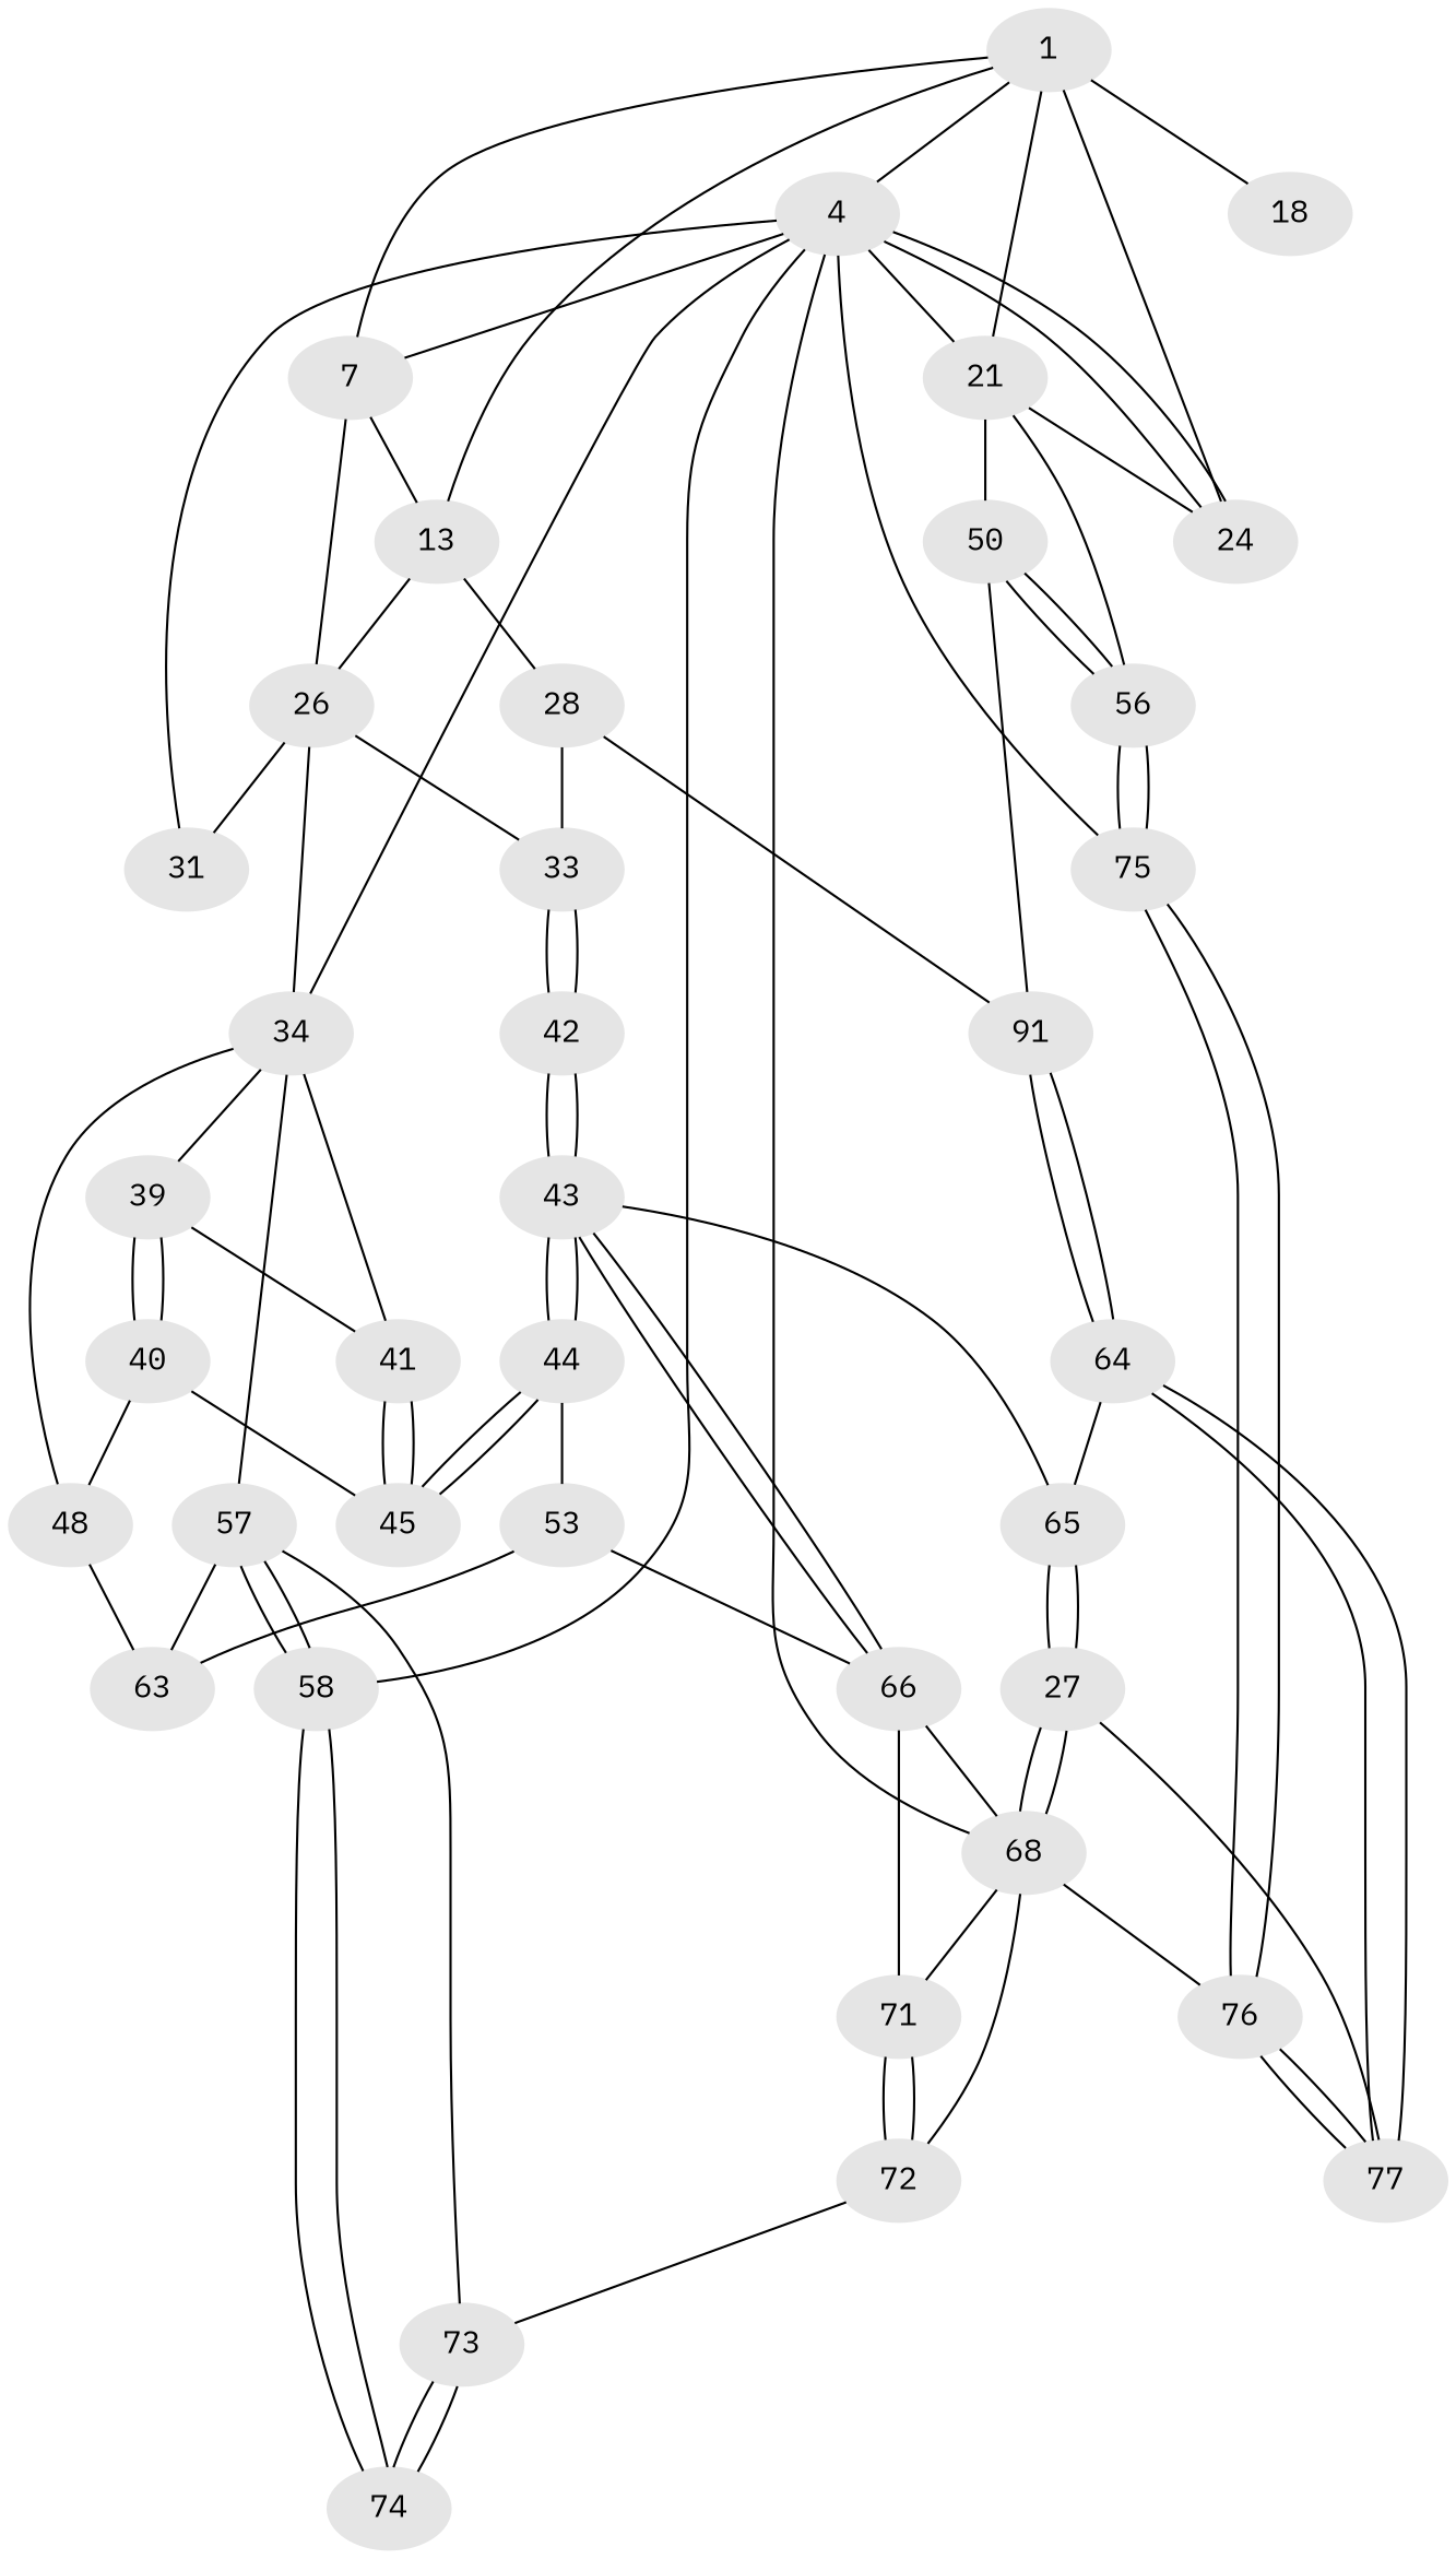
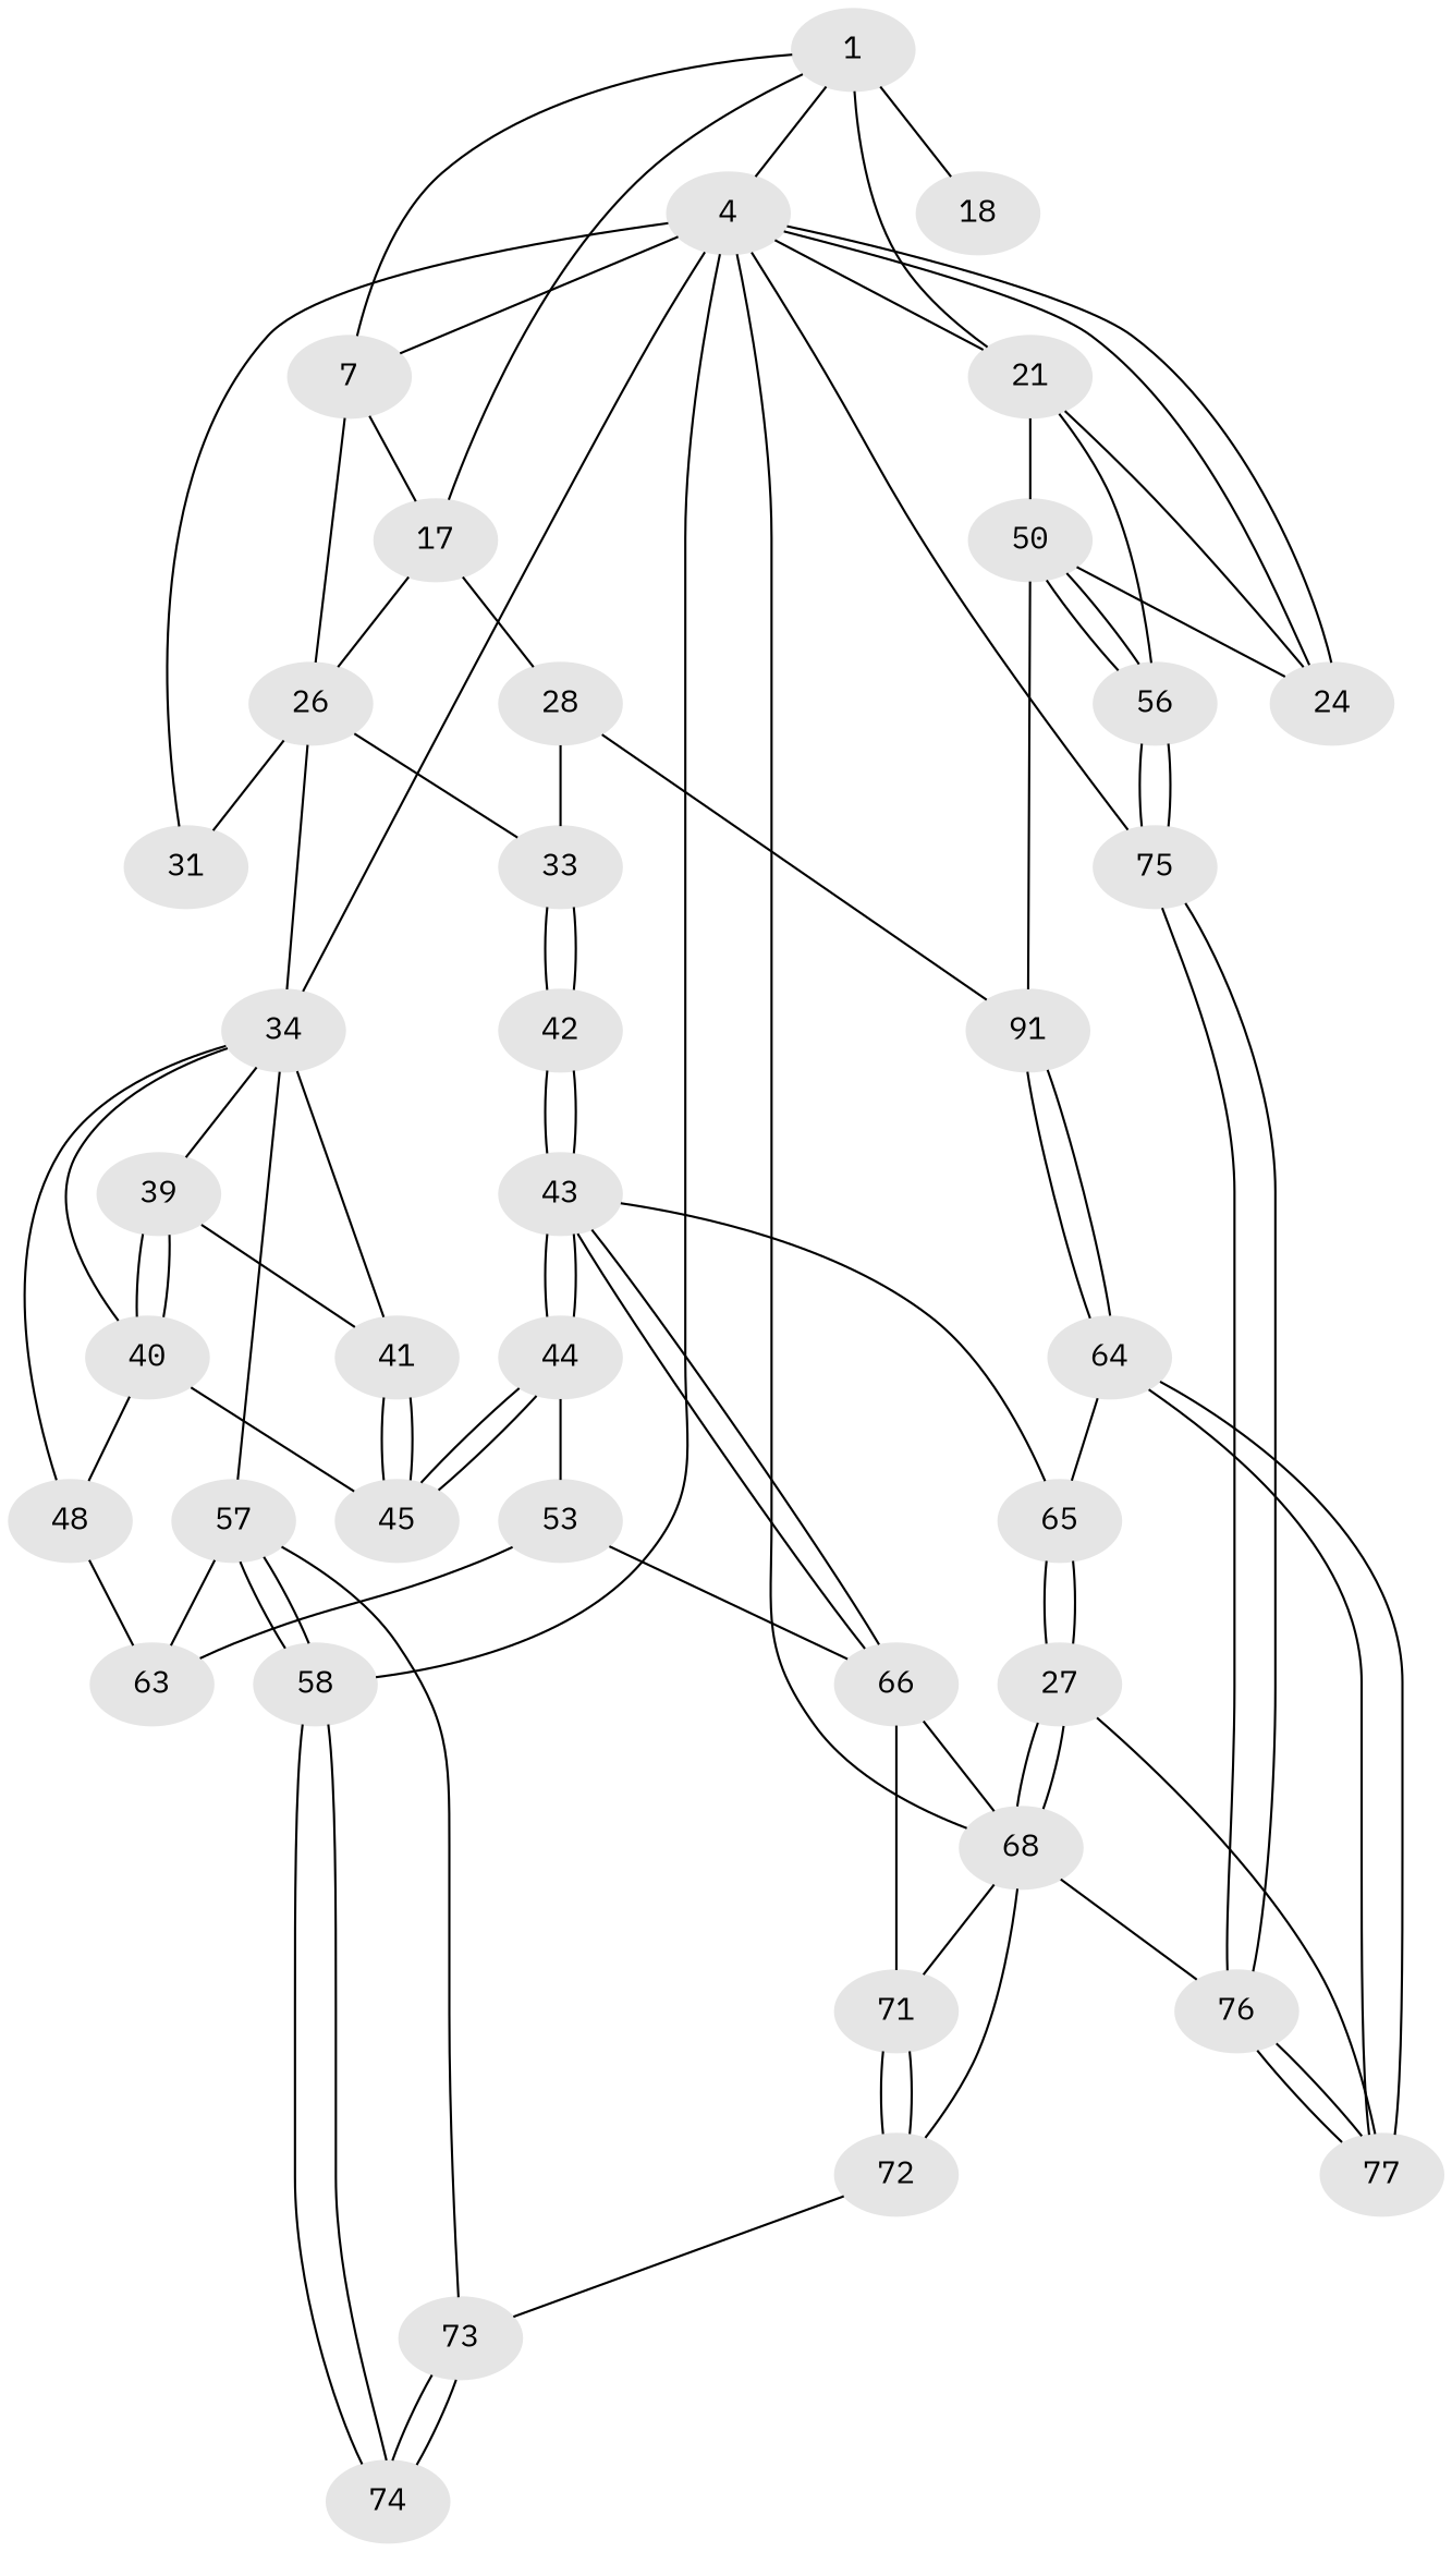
  graph {
    fontname="IBM Plex Mono"
    node [color=gray90 fontname="IBM Plex Mono" style=filled]
    edge [fontname="IBM Plex Mono"]
    1 [super="+2+10"]
    4 [super="+5+78"]
    7 [super="+8"]
-   17 [super="+25" label=13]
+   17 [super="+25"]
    18 [super="+19"]
    21 [super="+55+22"]
    24
    31
    34 [super="+37+35"]
    58
    68 [super="+80"]
    75
    26 [super="+29"]
    28 [super="+32"]
    50
    56
    39
    40 [super="+46"]
    41
    48 [super="+60"]
    57 [super="+70"]
    74
    71
    72 [super="+79"]
    76
    33
    n27 [label=91]
    42
    64
    43
    45
    63
    73
    65
    44
    66 [super="+69"]
    n37 [label=27]
    53 [super="+62"]
    77
    1 -- 4
    1 -- 7
    1 -- 17
    1 -- 18 [weight=3]
    1 -- 21
-   1 -- 24
+   50 -- 24
    4 -- 7
    4 -- 21
    4 -- 24
    4 -- 24
    4 -- 31
    4 -- 34
    4 -- 58
    4 -- 68
    4 -- 75
    7 -- 17
    7 -- 26
    17 -- 26
    17 -- 28
    21 -- 24
    21 -- 50
    21 -- 56
    34 -- 39
+   34 -- 40
    34 -- 41
    34 -- 48
    34 -- 57
    58 -- 74
    58 -- 74
    68 -- 71
    68 -- 72
    68 -- 76
    75 -- 76
    75 -- 76
    26 -- 31
    26 -- 34
    26 -- 33
    28 -- 33
    28 -- n27
    50 -- 56
    50 -- 56
    50 -- n27
    56 -- 75
    56 -- 75
    39 -- 40
    39 -- 40
    39 -- 41
    40 -- 48
    40 -- 45
    41 -- 45
    41 -- 45
    48 -- 63
    57 -- 58
    57 -- 58
    57 -- 63
    57 -- 73
    71 -- 72
    71 -- 72
    72 -- 73
    76 -- 77
    76 -- 77
    33 -- 42
    33 -- 42
    n27 -- 64
    n27 -- 64
    42 -- 43
    42 -- 43
    64 -- 65
    64 -- 77
    64 -- 77
    43 -- 65
    43 -- 44
    43 -- 44
    43 -- 66
    43 -- 66
    73 -- 74
    73 -- 74
    65 -- n37
    65 -- n37
    44 -- 45
    44 -- 45
    44 -- 53
    66 -- 68
    66 -- 71
    n37 -- 68
    n37 -- 68
    n37 -- 77
    53 -- 63
    53 -- 66
  }
